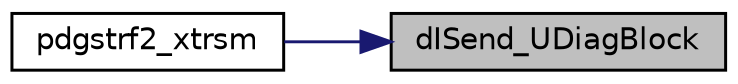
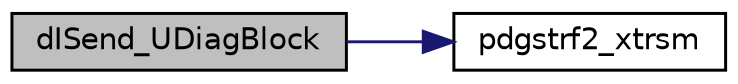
  digraph {
    rankdir=RL
    node [color=black fontname=Helvetica fontsize=10 shape=record style=filled]
    n1 [fillcolor=grey75 fontcolor=black height=0.2 label=dISend_UDiagBlock width=0.4]
    n2 [fillcolor=white height=0.2 label=pdgstrf2_xtrsm width=0.4]
-   n1 -> n2 [color=midnightblue dir=back fontname=Helvetica fontsize=10 labelfontname=Helvetica labelfontsize=10 style=solid]
+   n2 -> n1 [color=midnightblue dir=back fontname=Helvetica fontsize=10 labelfontname=Helvetica labelfontsize=10 style=solid]
  }
